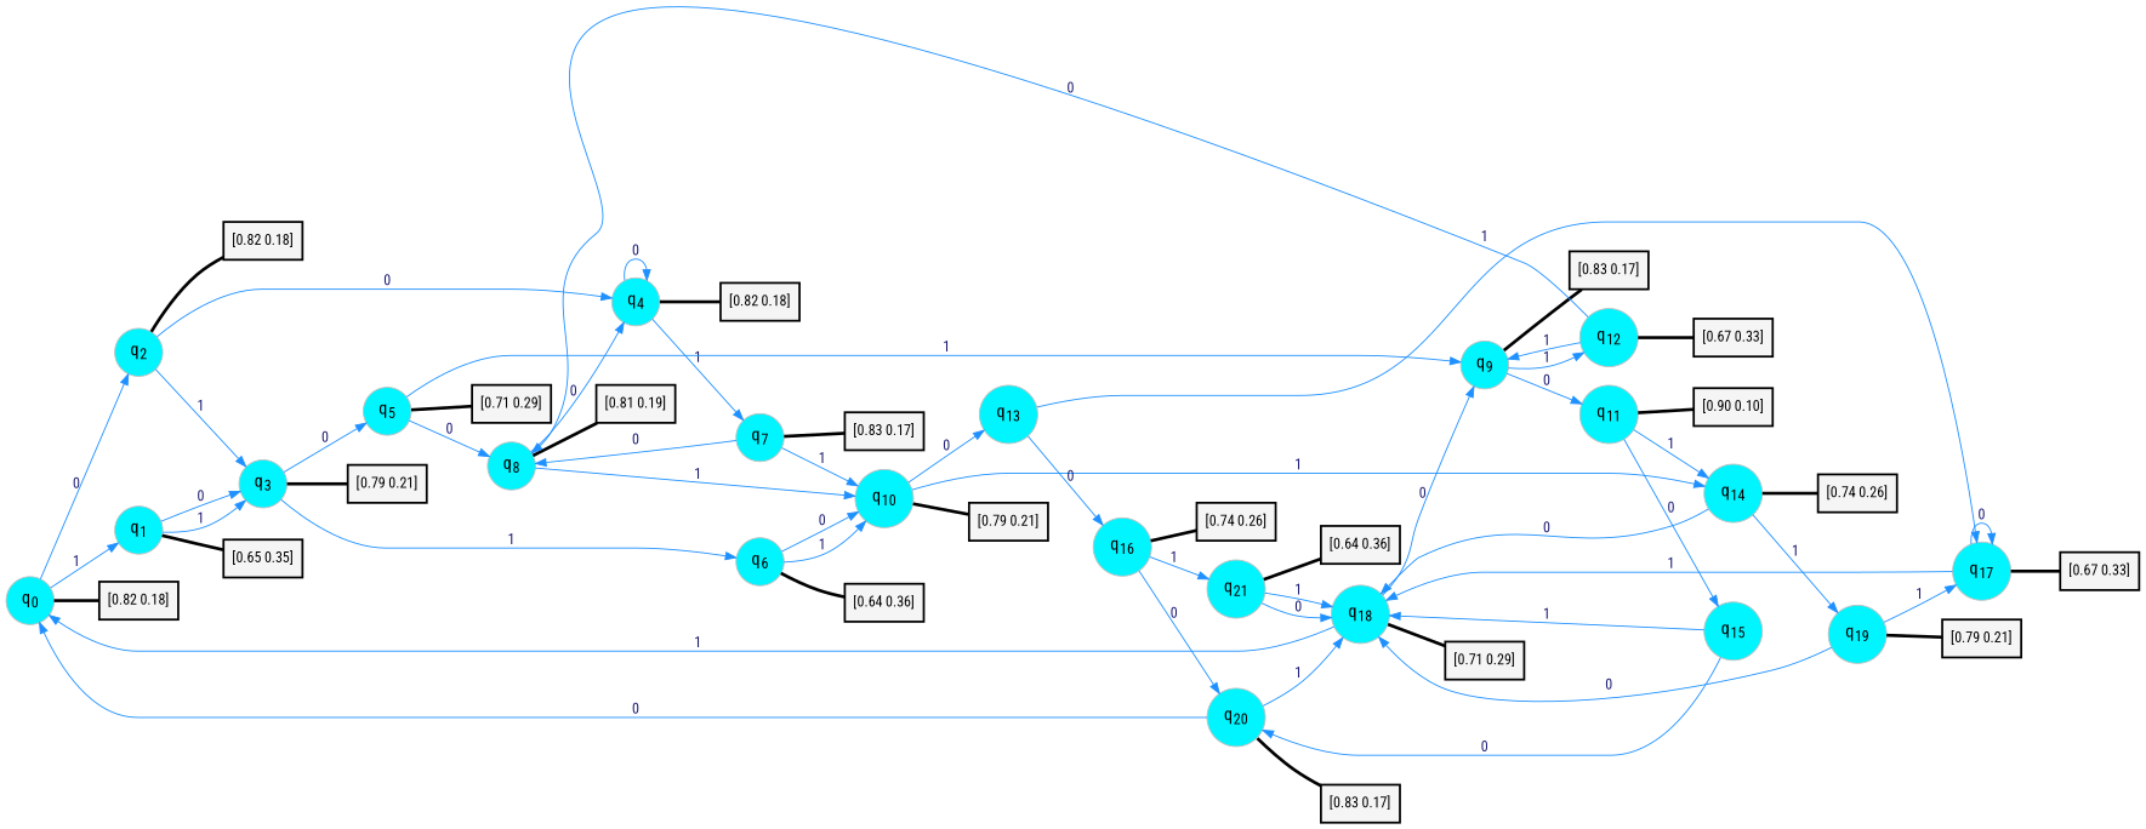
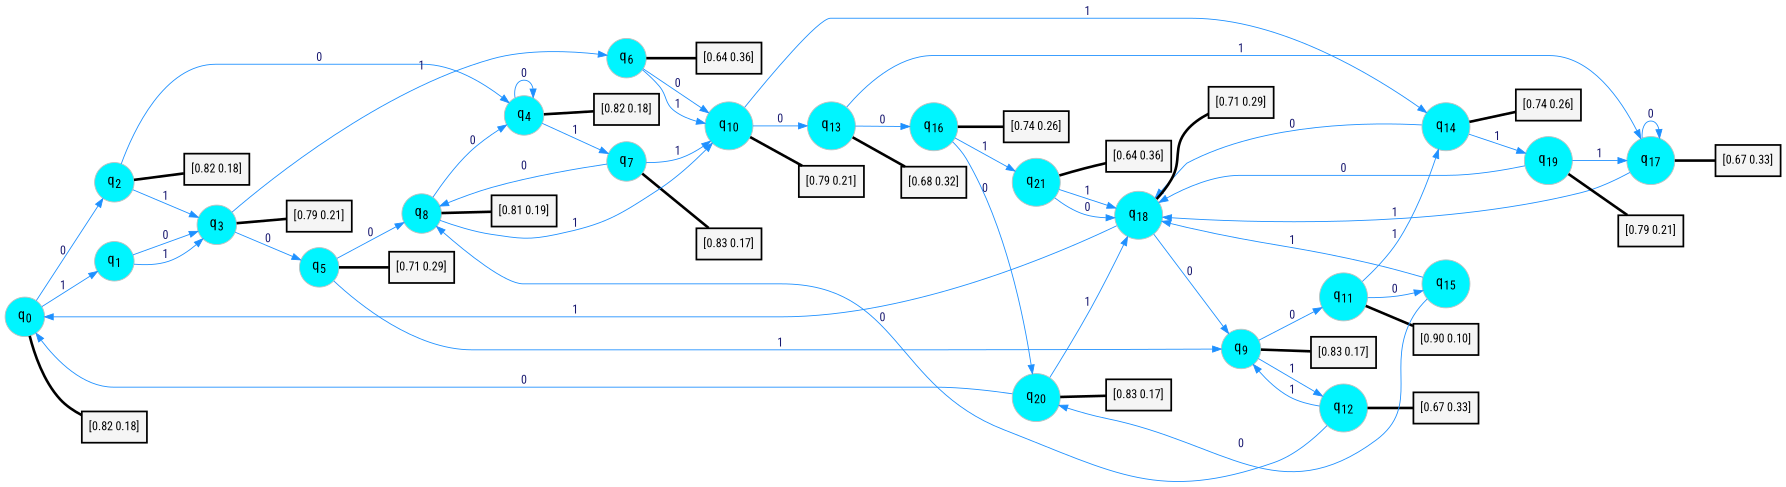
  digraph {
    fontname="Roboto Condensed"
    rankdir=LR
    node [color=gray fillcolor=turquoise1 fontcolor=black fontname="Roboto Condensed" fontsize=16 fontweight=bold shape=circle style=filled]
    edge [arrowsize=1 color=dodgerblue1 fontcolor=midnightblue fontname="Roboto Condensed" fontweight=bold penwidth=1 style=solid weight=20]
    n1 [label=<q<SUB>0</SUB>>]
    n2 [label=<q<SUB>1</SUB>>]
    n3 [label=<q<SUB>2</SUB>>]
    n4 [color=black fillcolor=whitesmoke fontsize=14 label="[0.82 0.18]" penwidth=2 shape=box]
    n5 [label=<q<SUB>3</SUB>>]
-   n6 [color=black fillcolor=whitesmoke fontsize=14 label="[0.65 0.35]" penwidth=2 shape=box]
    n7 [label=<q<SUB>4</SUB>>]
    n8 [color=black fillcolor=whitesmoke fontsize=14 label="[0.82 0.18]" penwidth=2 shape=box]
    n9 [label=<q<SUB>5</SUB>>]
    n10 [label=<q<SUB>6</SUB>>]
    n11 [color=black fillcolor=whitesmoke fontsize=14 label="[0.79 0.21]" penwidth=2 shape=box]
    n12 [label=<q<SUB>7</SUB>>]
    n13 [color=black fillcolor=whitesmoke fontsize=14 label="[0.82 0.18]" penwidth=2 shape=box]
    n14 [label=<q<SUB>8</SUB>>]
    n15 [label=<q<SUB>9</SUB>>]
    n16 [color=black fillcolor=whitesmoke fontsize=14 label="[0.71 0.29]" penwidth=2 shape=box]
    n17 [label=<q<SUB>10</SUB>>]
    n18 [color=black fillcolor=whitesmoke fontsize=14 label="[0.64 0.36]" penwidth=2 shape=box]
    n19 [color=black fillcolor=whitesmoke fontsize=14 label="[0.83 0.17]" penwidth=2 shape=box]
    n20 [color=black fillcolor=whitesmoke fontsize=14 label="[0.81 0.19]" penwidth=2 shape=box]
    n21 [label=<q<SUB>11</SUB>>]
    n22 [label=<q<SUB>12</SUB>>]
    n23 [color=black fillcolor=whitesmoke fontsize=14 label="[0.83 0.17]" penwidth=2 shape=box]
    n24 [label=<q<SUB>13</SUB>>]
    n25 [label=<q<SUB>14</SUB>>]
    n26 [color=black fillcolor=whitesmoke fontsize=14 label="[0.79 0.21]" penwidth=2 shape=box]
    n27 [label=<q<SUB>15</SUB>>]
    n28 [color=black fillcolor=whitesmoke fontsize=14 label="[0.90 0.10]" penwidth=2 shape=box]
    n29 [color=black fillcolor=whitesmoke fontsize=14 label="[0.67 0.33]" penwidth=2 shape=box]
    n30 [label=<q<SUB>16</SUB>>]
    n31 [label=<q<SUB>17</SUB>>]
+   n32 [color=black fillcolor=whitesmoke fontsize=14 label="[0.68 0.32]" penwidth=2 shape=box]
    n33 [label=<q<SUB>18</SUB>>]
    n34 [label=<q<SUB>19</SUB>>]
    n35 [color=black fillcolor=whitesmoke fontsize=14 label="[0.74 0.26]" penwidth=2 shape=box]
    n36 [label=<q<SUB>20</SUB>>]
    n37 [label=<q<SUB>21</SUB>>]
    n38 [color=black fillcolor=whitesmoke fontsize=14 label="[0.74 0.26]" penwidth=2 shape=box]
    n39 [color=black fillcolor=whitesmoke fontsize=14 label="[0.67 0.33]" penwidth=2 shape=box]
    n40 [color=black fillcolor=whitesmoke fontsize=14 label="[0.71 0.29]" penwidth=2 shape=box]
    n41 [color=black fillcolor=whitesmoke fontsize=14 label="[0.79 0.21]" penwidth=2 shape=box]
    n42 [color=black fillcolor=whitesmoke fontsize=14 label="[0.83 0.17]" penwidth=2 shape=box]
    n43 [color=black fillcolor=whitesmoke fontsize=14 label="[0.64 0.36]" penwidth=2 shape=box]
    n1 -> n2 [label=1]
    n1 -> n3 [label=0]
    n1 -> n4 [arrowhead=none color=black penwidth=3]
    n2 -> n5 [label=0]
    n2 -> n5 [label=1]
-   n2 -> n6 [arrowhead=none color=black penwidth=3]
    n3 -> n5 [label=1]
    n3 -> n7 [label=0]
    n3 -> n8 [arrowhead=none color=black penwidth=3]
    n5 -> n9 [label=0]
    n5 -> n10 [label=1]
    n5 -> n11 [arrowhead=none color=black penwidth=3]
    n7 -> n7 [label=0]
    n7 -> n12 [label=1]
    n7 -> n13 [arrowhead=none color=black penwidth=3]
    n9 -> n14 [label=0]
    n9 -> n15 [label=1]
    n9 -> n16 [arrowhead=none color=black penwidth=3]
    n10 -> n17 [label=0]
    n10 -> n17 [label=1]
    n10 -> n18 [arrowhead=none color=black penwidth=3]
    n12 -> n14 [label=0]
    n12 -> n17 [label=1]
    n12 -> n19 [arrowhead=none color=black penwidth=3]
    n14 -> n7 [label=0]
    n14 -> n17 [label=1]
    n14 -> n20 [arrowhead=none color=black penwidth=3]
    n15 -> n21 [label=0]
    n15 -> n22 [label=1]
    n15 -> n23 [arrowhead=none color=black penwidth=3]
    n17 -> n24 [label=0]
    n17 -> n25 [label=1]
    n17 -> n26 [arrowhead=none color=black penwidth=3]
    n21 -> n25 [label=1]
    n21 -> n27 [label=0]
    n21 -> n28 [arrowhead=none color=black penwidth=3]
    n22 -> n14 [label=0]
    n22 -> n15 [label=1]
    n22 -> n29 [arrowhead=none color=black penwidth=3]
    n24 -> n30 [label=0]
    n24 -> n31 [label=1]
+   n24 -> n32 [arrowhead=none color=black penwidth=3]
    n25 -> n33 [label=0]
    n25 -> n34 [label=1]
    n25 -> n35 [arrowhead=none color=black penwidth=3]
    n27 -> n33 [label=1]
    n27 -> n36 [label=0]
    n30 -> n36 [label=0]
    n30 -> n37 [label=1]
    n30 -> n38 [arrowhead=none color=black penwidth=3]
    n31 -> n31 [label=0]
    n31 -> n33 [label=1]
    n31 -> n39 [arrowhead=none color=black penwidth=3]
    n33 -> n1 [label=1]
    n33 -> n15 [label=0]
    n33 -> n40 [arrowhead=none color=black penwidth=3]
    n34 -> n31 [label=1]
    n34 -> n33 [label=0]
    n34 -> n41 [arrowhead=none color=black penwidth=3]
    n36 -> n1 [label=0]
    n36 -> n33 [label=1]
    n36 -> n42 [arrowhead=none color=black penwidth=3]
    n37 -> n33 [label=0]
    n37 -> n33 [label=1]
    n37 -> n43 [arrowhead=none color=black penwidth=3]
  }
